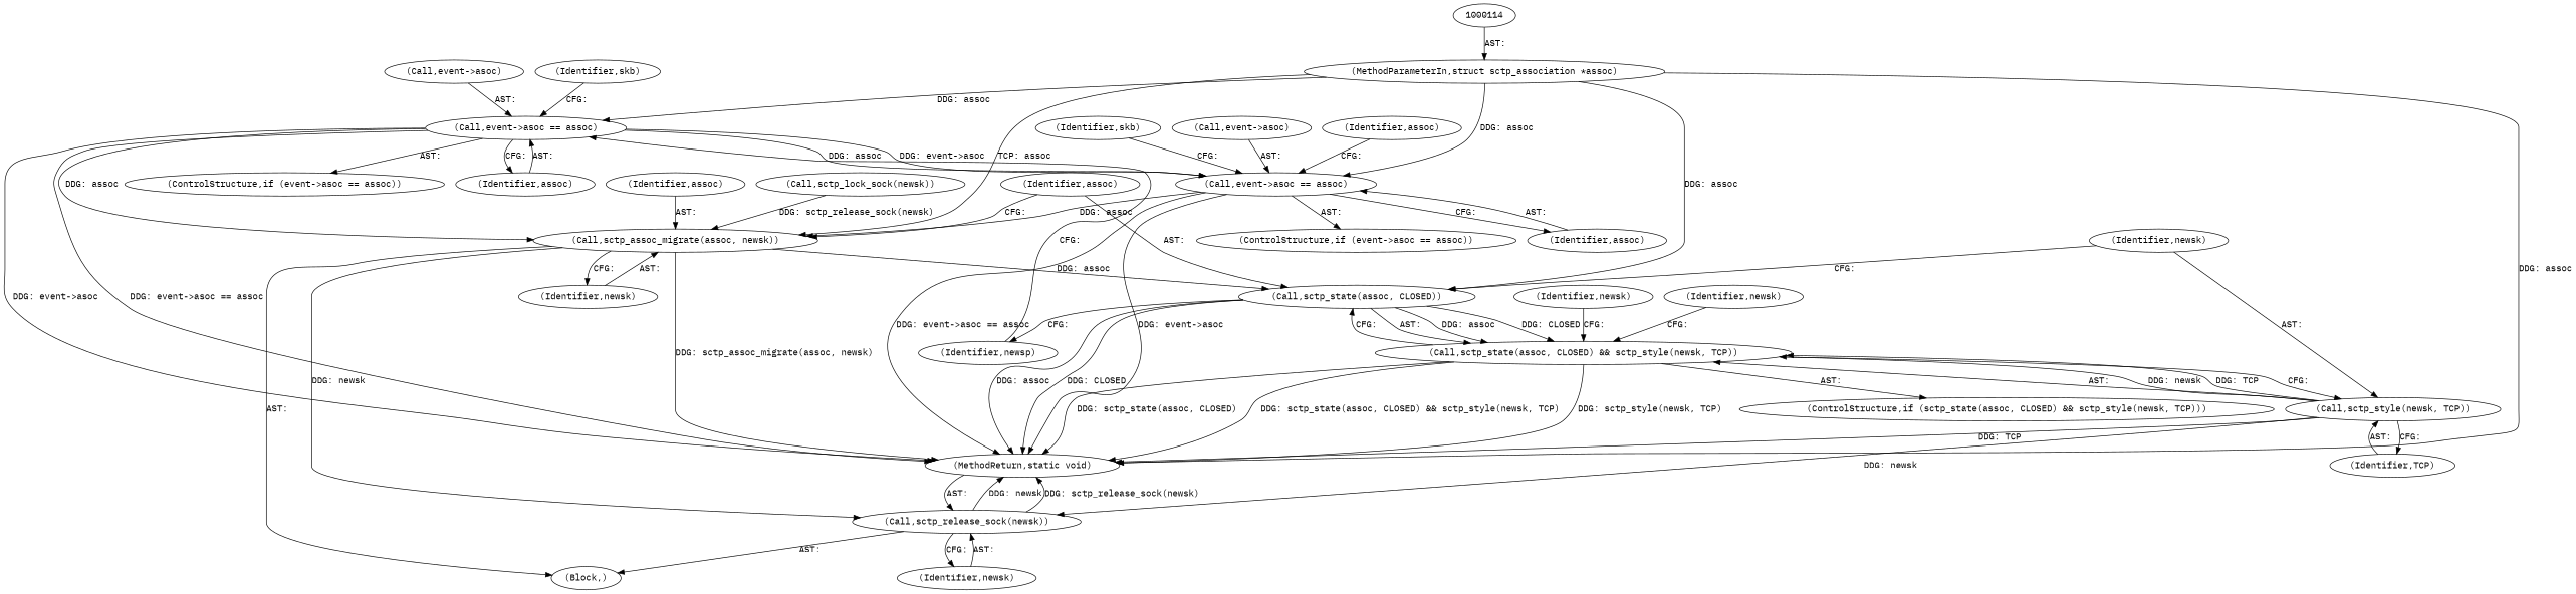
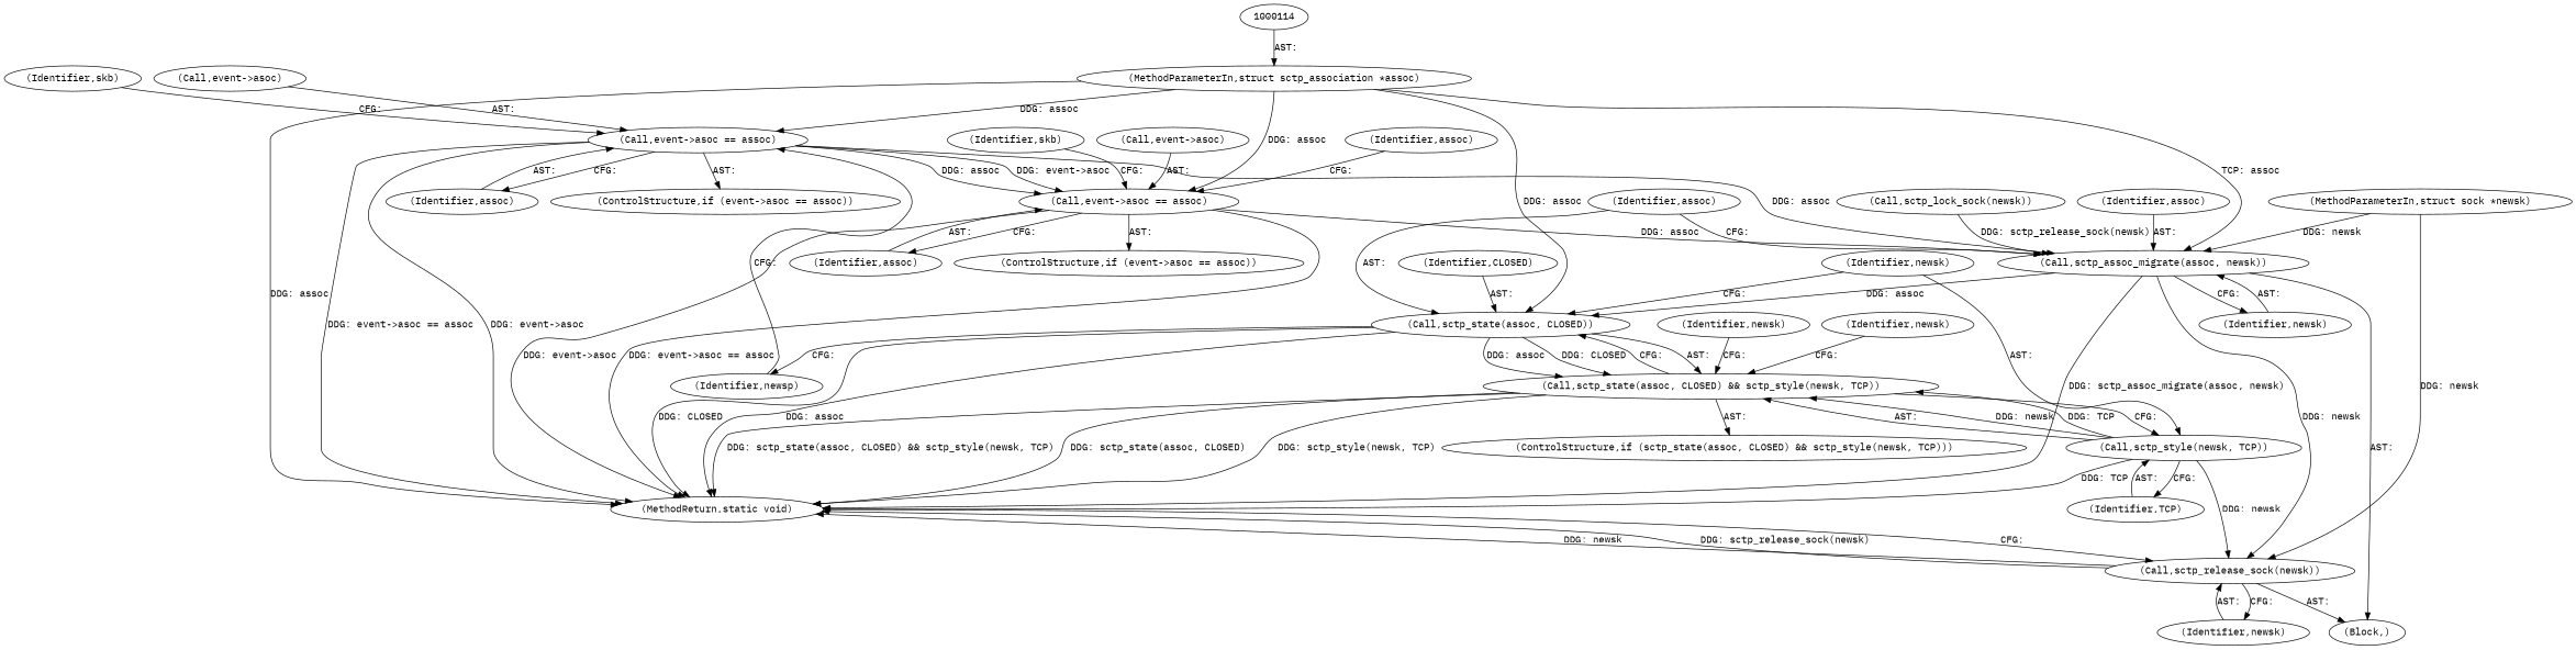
  digraph {
    fontname="IBM Plex Mono"
    node [fontname="IBM Plex Mono"]
    edge [fontname="IBM Plex Mono"]
    n1 [label="(Call,event->asoc == assoc)"]
    n2 [label="(Call,event->asoc == assoc)"]
    n3 [label="(Call,sctp_assoc_migrate(assoc, newsk))"]
    n4 [label="(MethodReturn,static void)"]
    n5 [label="(ControlStructure,if (event->asoc == assoc))"]
    n6 [label="(Identifier,assoc)"]
    n7 [label="(ControlStructure,if (event->asoc == assoc))"]
    n8 [label="(Identifier,assoc)"]
    n9 [label="(Call,sctp_state(assoc, CLOSED))"]
    n10 [label="(Call,sctp_release_sock(newsk))"]
    n11 [label="(Identifier,newsk)"]
    n12 [label="(Block,)"]
    n13 [label="(MethodParameterIn,struct sctp_association *assoc)"]
    n14 [label="(Call,sctp_state(assoc, CLOSED) && sctp_style(newsk, TCP))"]
    n15 [label="(Identifier,newsp)"]
    1000114
    n17 [label="(Call,sctp_style(newsk, TCP))"]
    n18 [label="(Identifier,TCP)"]
    n19 [label="(Identifier,newsk)"]
    n20 [label="(ControlStructure,if (sctp_state(assoc, CLOSED) && sctp_style(newsk, TCP)))"]
+   n21 [label="(Identifier,CLOSED)"]
    n22 [label="(Call,event->asoc)"]
    n23 [label="(Identifier,assoc)"]
+   n24 [label="(MethodParameterIn,struct sock *newsk)"]
    n25 [label="(Identifier,assoc)"]
    n26 [label="(Identifier,assoc)"]
    n27 [label="(Identifier,skb)"]
    n28 [label="(Identifier,newsk)"]
    n29 [label="(Identifier,newsk)"]
    n30 [label="(Call,event->asoc)"]
    n31 [label="(Identifier,newsk)"]
    n32 [label="(Identifier,skb)"]
    n33 [label="(Call,sctp_lock_sock(newsk))"]
    n1 -> n2 [label="DDG: event->asoc"]
    n1 -> n2 [label="DDG: assoc"]
    n1 -> n3 [label="DDG: assoc"]
    n1 -> n4 [label="DDG: event->asoc == assoc"]
    n1 -> n4 [label="DDG: event->asoc"]
    n1 -> n5 [label="AST: "]
    n1 -> n6 [label="CFG: "]
    n2 -> n3 [label="DDG: assoc"]
    n2 -> n4 [label="DDG: event->asoc == assoc"]
    n2 -> n4 [label="DDG: event->asoc"]
    n2 -> n7 [label="AST: "]
    n2 -> n8 [label="CFG: "]
    n3 -> n4 [label="DDG: sctp_assoc_migrate(assoc, newsk)"]
    n3 -> n9 [label="DDG: assoc"]
    n3 -> n10 [label="DDG: newsk"]
    n3 -> n11 [label="CFG: "]
    n3 -> n12 [label="AST: "]
-   n4 -> n10 [label="AST: "]
+   n4 -> n10 [label="CFG: "]
    n6 -> n1 [label="AST: "]
    n8 -> n2 [label="AST: "]
    n9 -> n4 [label="DDG: CLOSED"]
    n9 -> n4 [label="DDG: assoc"]
    n9 -> n14 [label="AST: "]
    n9 -> n14 [label="DDG: assoc"]
    n9 -> n14 [label="DDG: CLOSED"]
    n9 -> n15 [label="CFG: "]
    n10 -> n4 [label="DDG: newsk"]
    n10 -> n4 [label="DDG: sctp_release_sock(newsk)"]
    n10 -> n12 [label="AST: "]
    n10 -> n19 [label="CFG: "]
    n11 -> n3 [label="AST: "]
    n13 -> n1 [label="DDG: assoc"]
    n13 -> n2 [label="DDG: assoc"]
    n13 -> n3 [label="TCP: assoc"]
    n13 -> n4 [label="DDG: assoc"]
    n13 -> n9 [label="DDG: assoc"]
    n14 -> n4 [label="DDG: sctp_style(newsk, TCP)"]
    n14 -> n4 [label="DDG: sctp_state(assoc, CLOSED) && sctp_style(newsk, TCP)"]
    n14 -> n4 [label="DDG: sctp_state(assoc, CLOSED)"]
    n14 -> n9 [label="CFG: "]
    n14 -> n17 [label="CFG: "]
    n14 -> n20 [label="AST: "]
    n15 -> n1 [label="CFG: "]
    1000114 -> n13 [label="AST: "]
    n17 -> n4 [label="DDG: TCP"]
    n17 -> n10 [label="DDG: newsk"]
    n17 -> n14 [label="AST: "]
    n17 -> n14 [label="DDG: newsk"]
    n17 -> n14 [label="DDG: TCP"]
    n17 -> n18 [label="CFG: "]
    n18 -> n17 [label="AST: "]
    n19 -> n10 [label="AST: "]
+   n21 -> n9 [label="AST: "]
    n22 -> n2 [label="AST: "]
    n23 -> n2 [label="CFG: "]
+   n24 -> n3 [label="DDG: newsk"]
+   n24 -> n10 [label="DDG: newsk"]
    n25 -> n3 [label="CFG: "]
    n25 -> n9 [label="AST: "]
    n26 -> n3 [label="AST: "]
    n27 -> n1 [label="CFG: "]
    n28 -> n9 [label="CFG: "]
    n28 -> n17 [label="AST: "]
    n29 -> n14 [label="CFG: "]
    n30 -> n1 [label="AST: "]
    n31 -> n14 [label="CFG: "]
    n32 -> n2 [label="CFG: "]
    n33 -> n3 [label="DDG: sctp_release_sock(newsk)"]
  }
